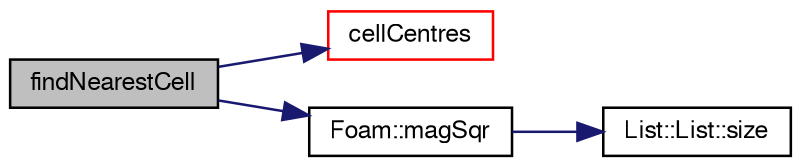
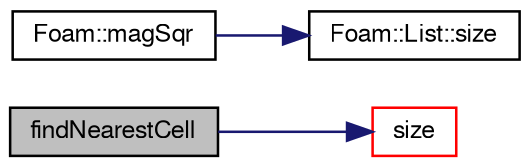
  digraph {
    rankdir=LR
    node [color=black fontname=FreeSans fontsize=10 shape=record]
    edge [color=midnightblue fontname=FreeSans fontsize=10 labelfontname=FreeSans labelfontsize=10 style=solid]
    n1 [fillcolor=grey75 fontcolor=black height=0.2 label=findNearestCell style=filled width=0.4]
-   n2 [color=red height=0.2 label=cellCentres width=0.4]
+   n2 [color=red height=0.2 label=size width=0.4]
    n3 [height=0.2 label="Foam::magSqr" width=0.4]
-   n4 [height=0.2 label="List::List::size" width=0.4]
+   n4 [height=0.2 label="Foam::List::size" width=0.4]
    n1 -> n2
-   n1 -> n3
    n3 -> n4
  }
